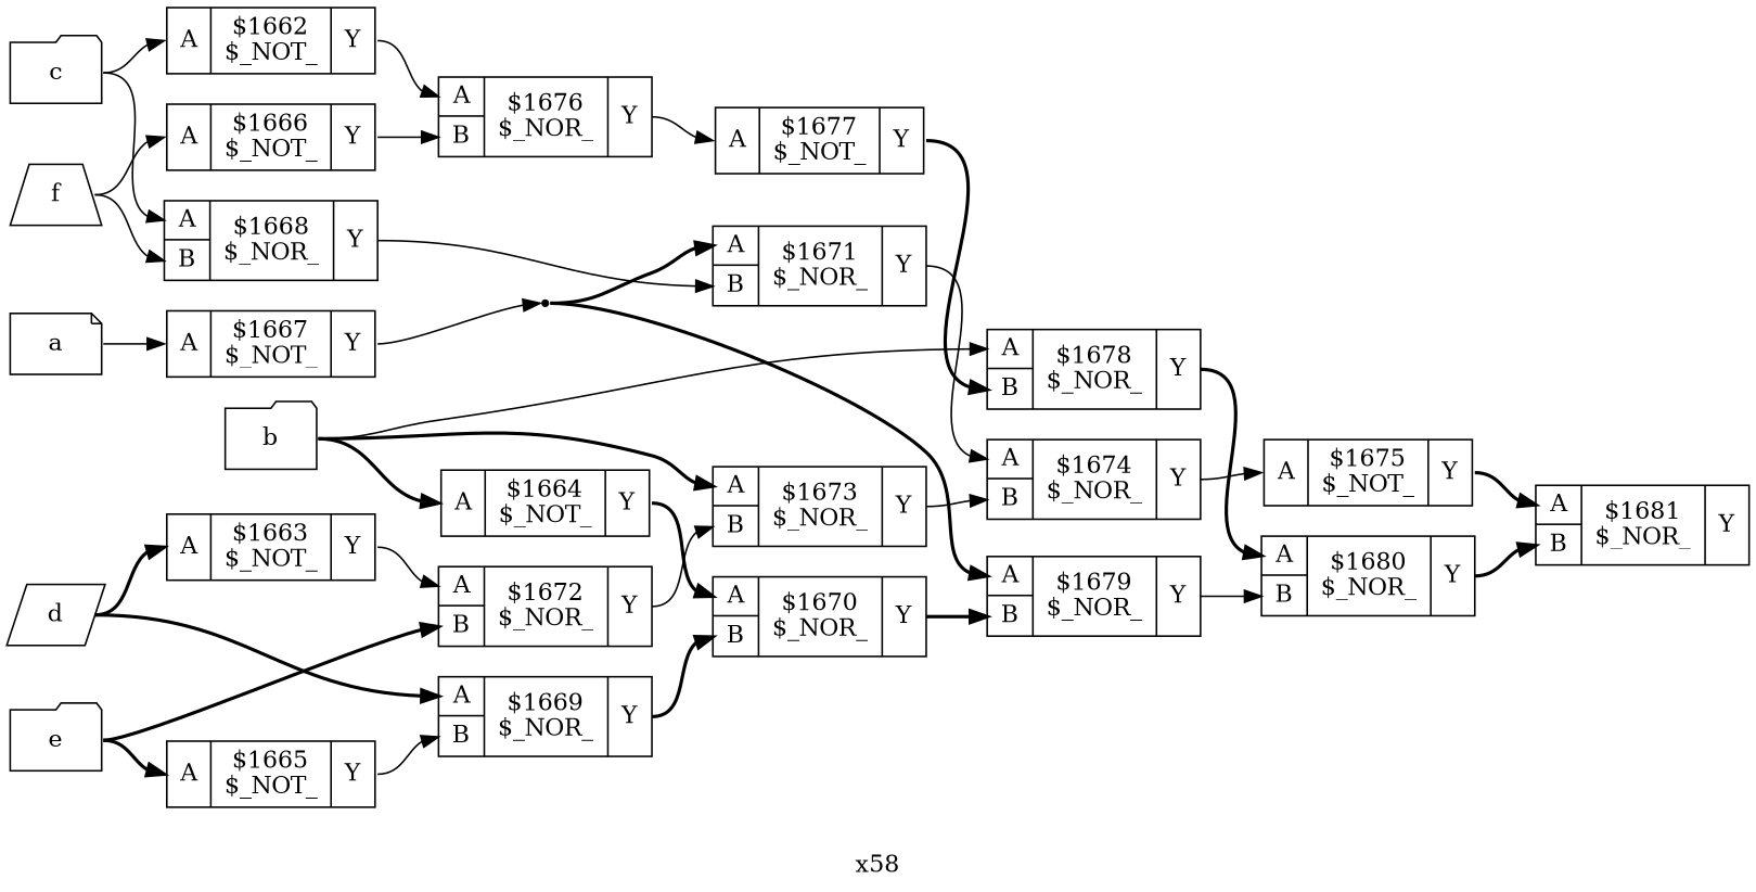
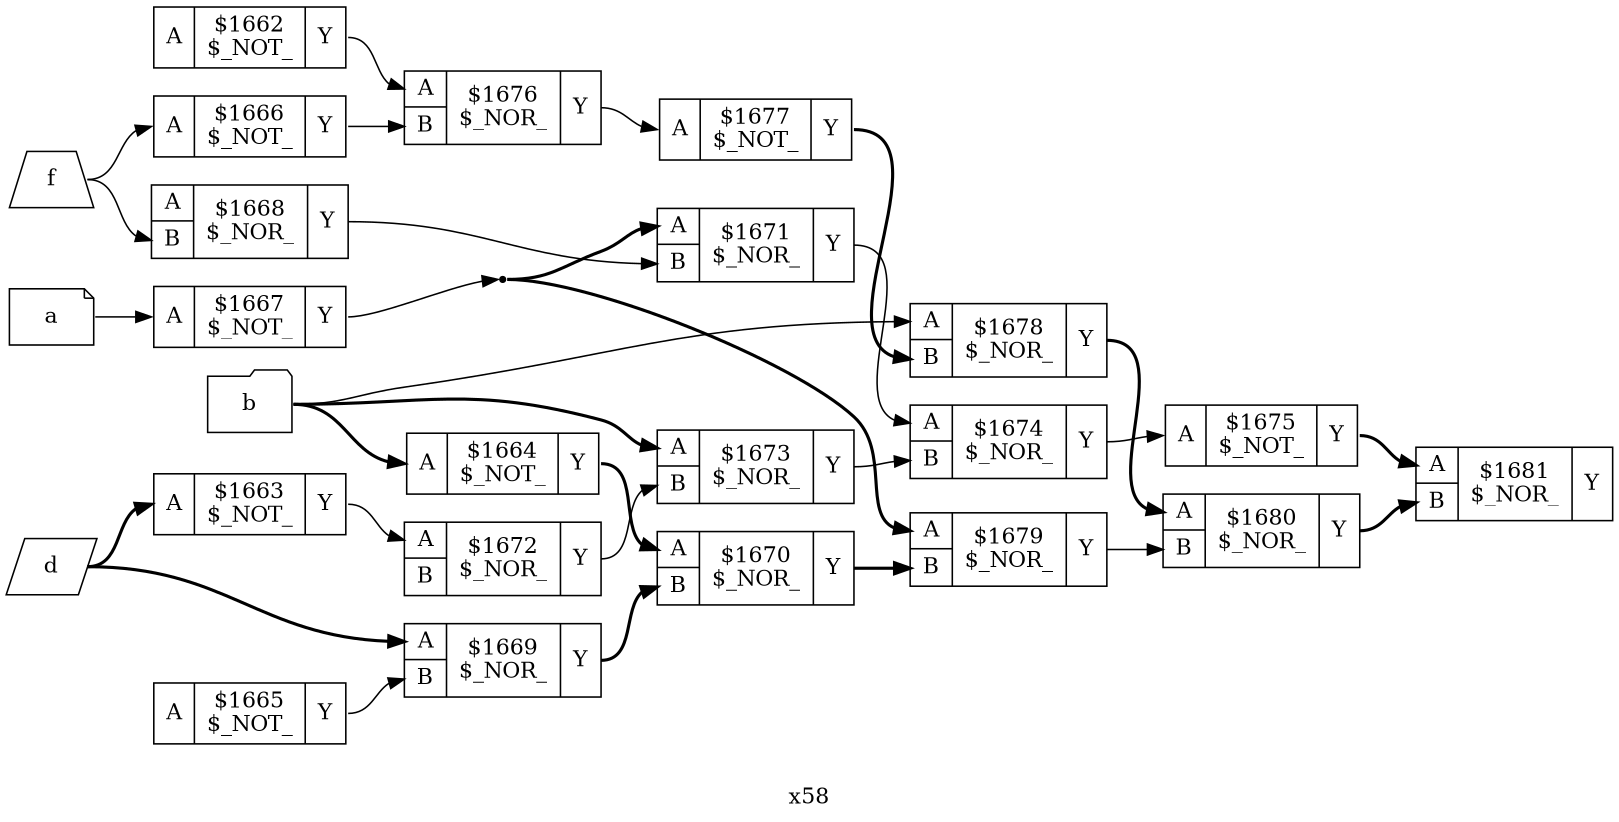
  digraph {
    label=x58
    rankdir=LR
    remincross=true
    node [shape=record]
    edge [color=black headport="p27:w" style=solid tailport="p28:e"]
    n20 [color=black fontcolor=black label=a shape=note]
    c34 [label="{{<p27> A}|$1667\n$_NOT_|{<p28> Y}}"]
    n4 [shape=point]
    n21 [color=black fontcolor=black label=b shape=folder]
    c31 [label="{{<p27> A}|$1664\n$_NOT_|{<p28> Y}}"]
    c41 [label="{{<p27> A|<p35> B}|$1673\n$_NOR_|{<p28> Y}}"]
    c46 [label="{{<p27> A|<p35> B}|$1678\n$_NOR_|{<p28> Y}}"]
    c38 [label="{{<p27> A|<p35> B}|$1670\n$_NOR_|{<p28> Y}}"]
    c42 [label="{{<p27> A|<p35> B}|$1674\n$_NOR_|{<p28> Y}}"]
    c48 [label="{{<p27> A|<p35> B}|$1680\n$_NOR_|{<p28> Y}}"]
-   n22 [color=black fontcolor=black label=c shape=folder]
    c29 [label="{{<p27> A}|$1662\n$_NOT_|{<p28> Y}}"]
    c36 [label="{{<p27> A|<p35> B}|$1668\n$_NOR_|{<p28> Y}}"]
    c44 [label="{{<p27> A|<p35> B}|$1676\n$_NOR_|{<p28> Y}}"]
    c39 [label="{{<p27> A|<p35> B}|$1671\n$_NOR_|{<p28> Y}}"]
    n23 [color=black fontcolor=black label=d shape=parallelogram]
    c30 [label="{{<p27> A}|$1663\n$_NOT_|{<p28> Y}}"]
    c37 [label="{{<p27> A|<p35> B}|$1669\n$_NOR_|{<p28> Y}}"]
    c40 [label="{{<p27> A|<p35> B}|$1672\n$_NOR_|{<p28> Y}}"]
-   n24 [color=black fontcolor=black label=e shape=folder]
    c32 [label="{{<p27> A}|$1665\n$_NOT_|{<p28> Y}}"]
    n25 [color=black fontcolor=black label=f shape=trapezium]
    c33 [label="{{<p27> A}|$1666\n$_NOT_|{<p28> Y}}"]
    c45 [label="{{<p27> A}|$1677\n$_NOT_|{<p28> Y}}"]
    c47 [label="{{<p27> A|<p35> B}|$1679\n$_NOR_|{<p28> Y}}"]
    c43 [label="{{<p27> A}|$1675\n$_NOT_|{<p28> Y}}"]
    c49 [label="{{<p27> A|<p35> B}|$1681\n$_NOR_|{<p28> Y}}"]
    n20 -> c34 [tailport=e]
    c34 -> n4 [headport=w]
    n4 -> c39 [style=bold tailport=e]
    n4 -> c47 [style=bold tailport=e]
    n21 -> c31 [style=bold tailport=e]
    n21 -> c41 [style=bold tailport=e]
    n21 -> c46 [tailport=e]
    c31 -> c38 [style=bold]
    c41 -> c42 [headport="p35:w"]
    c46 -> c48 [style=bold]
    c38 -> c47 [headport="p35:w" style=bold]
    c42 -> c43
    c48 -> c49 [headport="p35:w" style=bold]
-   n22 -> c29 [tailport=e]
-   n22 -> c36 [tailport=e]
    c29 -> c44
    c36 -> c39 [headport="p35:w"]
    c44 -> c45
    c39 -> c42
    n23 -> c30 [style=bold tailport=e]
    n23 -> c37 [style=bold tailport=e]
    c30 -> c40
    c37 -> c38 [headport="p35:w" style=bold]
    c40 -> c41 [headport="p35:w"]
-   n24 -> c40 [headport="p35:w" style=bold tailport=e]
-   n24 -> c32 [style=bold tailport=e]
    c32 -> c37 [headport="p35:w"]
    n25 -> c36 [headport="p35:w" tailport=e]
    n25 -> c33 [tailport=e]
    c33 -> c44 [headport="p35:w"]
    c45 -> c46 [headport="p35:w" style=bold]
    c47 -> c48 [headport="p35:w"]
    c43 -> c49 [style=bold]
  }
